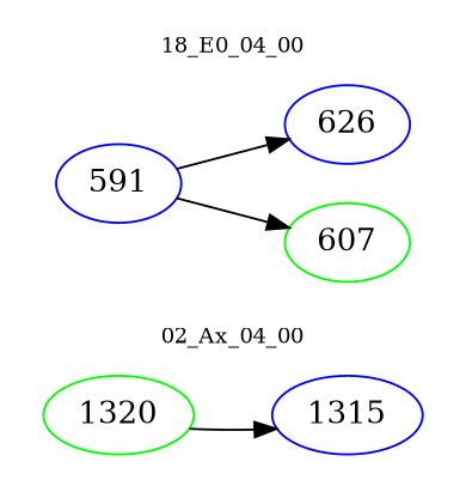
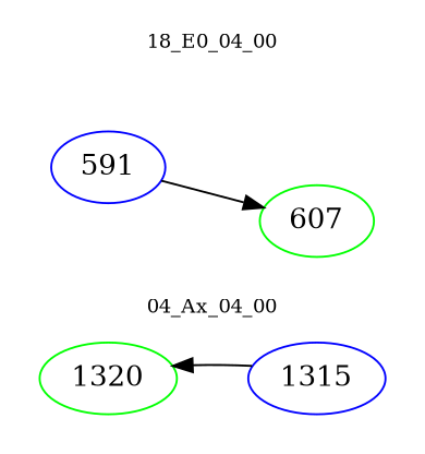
  digraph {
    rankdir=LR
    node [color=blue]
    edge [color=black]
    n1 [color=green label=1320]
    n2 [label=1315]
    n3 [color=green label=607]
    n4 [label=591]
-   n5 [label=626]
    subgraph cluster_1 {
      color=white
      fontsize=10
-     label="02_Ax_04_00"
+     label="04_Ax_04_00"
      n1
      n2
    }
    subgraph cluster_2 {
      color=white
      fontsize=10
      label="18_E0_04_00"
      n3
      n4
-     n5
    }
-   n1 -> n2
+   n2 -> n1
    n4 -> n3
-   n4 -> n5
  }
